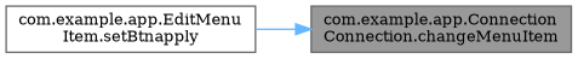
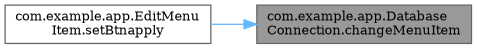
  digraph {
    rankdir=RL
    fontname="DejaVu Serif"
    node [fontname="DejaVu Serif" fontsize=10 shape=box style=filled]
-   n1 [color=gray40 fillcolor=grey60 fontcolor=black height=0.2 label="com.example.app.Connection\lConnection.changeMenuItem" width=0.4]
+   n1 [color=gray40 fillcolor=grey60 fontcolor=black height=0.2 label="com.example.app.Database\lConnection.changeMenuItem" width=0.4]
    n2 [color=grey40 fillcolor=white height=0.2 label="com.example.app.EditMenu\lItem.setBtnapply" width=0.4]
    n1 -> n2 [color=steelblue1 dir=back fontname="DejaVu Serif" fontsize=10 labelfontname=Helvetica labelfontsize=10 style=solid]
  }
